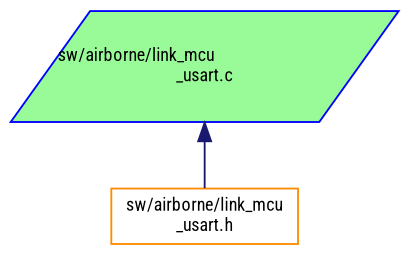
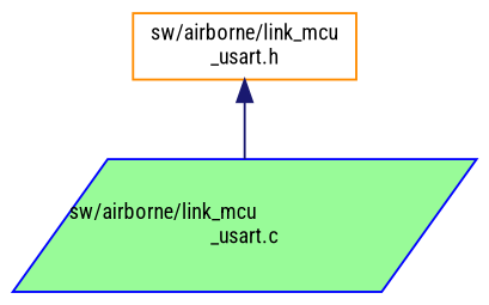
  digraph {
    fontname="Roboto Condensed"
    node [fontname="Roboto Condensed" fontsize=10 style=filled]
    n1 [color=darkorange fillcolor=white fontcolor=black height=0.2 label="sw/airborne/link_mcu\l_usart.h" shape=box width=0.4]
    n2 [color=blue fillcolor=palegreen height=0.2 label="sw/airborne/link_mcu\l_usart.c" shape=parallelogram width=0.4]
-   n2 -> n1 [color=midnightblue dir=back fontname="Roboto Condensed" fontsize=10 labelfontname=FreeSans labelfontsize=10 style=solid]
+   n1 -> n2 [color=midnightblue dir=back fontname="Roboto Condensed" fontsize=10 labelfontname=FreeSans labelfontsize=10 style=solid]
  }
